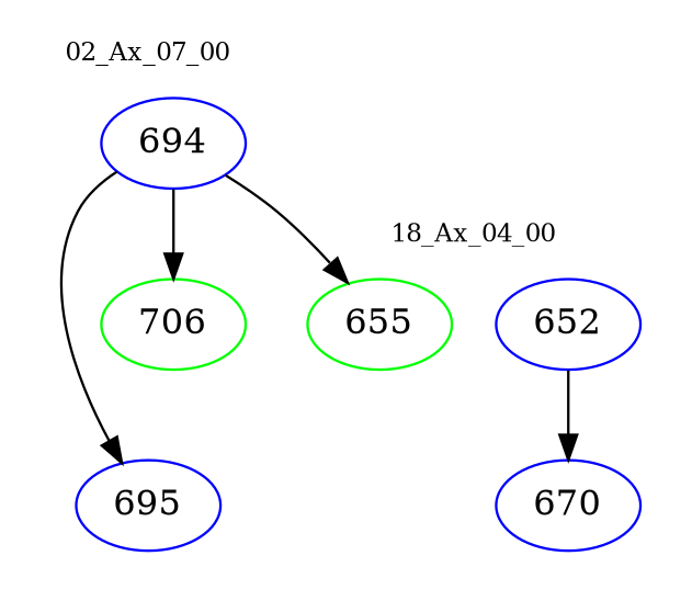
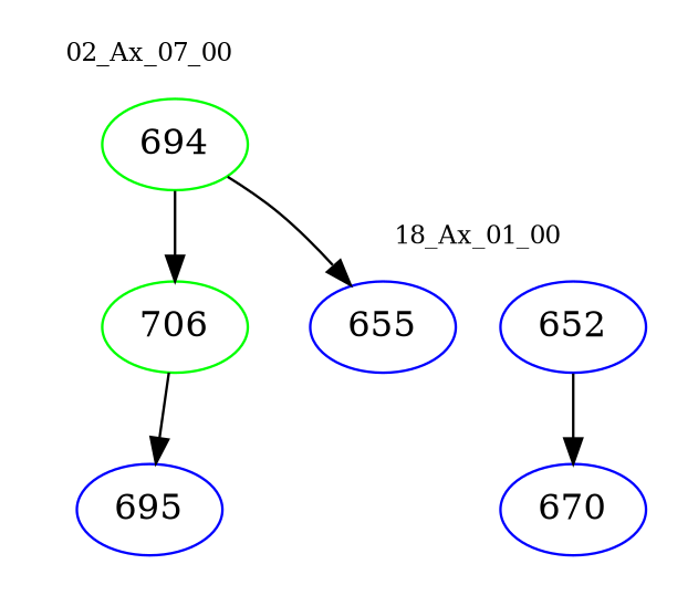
  digraph {
    fontname="DejaVu Serif"
    node [color=blue fontname="DejaVu Serif"]
    edge [color=black fontname="DejaVu Serif"]
-   n1 [label=694]
+   n1 [color=green label=694]
    n2 [label=695]
    n3 [color=green label=706]
    n4 [label=652]
-   n5 [color=green label=655]
+   n5 [label=655]
    n6 [label=670]
    subgraph cluster_1 {
      color=white
      fontsize=10
      label="02_Ax_07_00"
      n1
      n2
      n3
    }
    subgraph cluster_2 {
      color=white
      fontsize=10
-     label="18_Ax_04_00"
+     label="18_Ax_01_00"
      n4
      n5
      n6
    }
-   n1 -> n2
+   n3 -> n2
    n1 -> n3
    n1 -> n5
    n4 -> n6
  }
